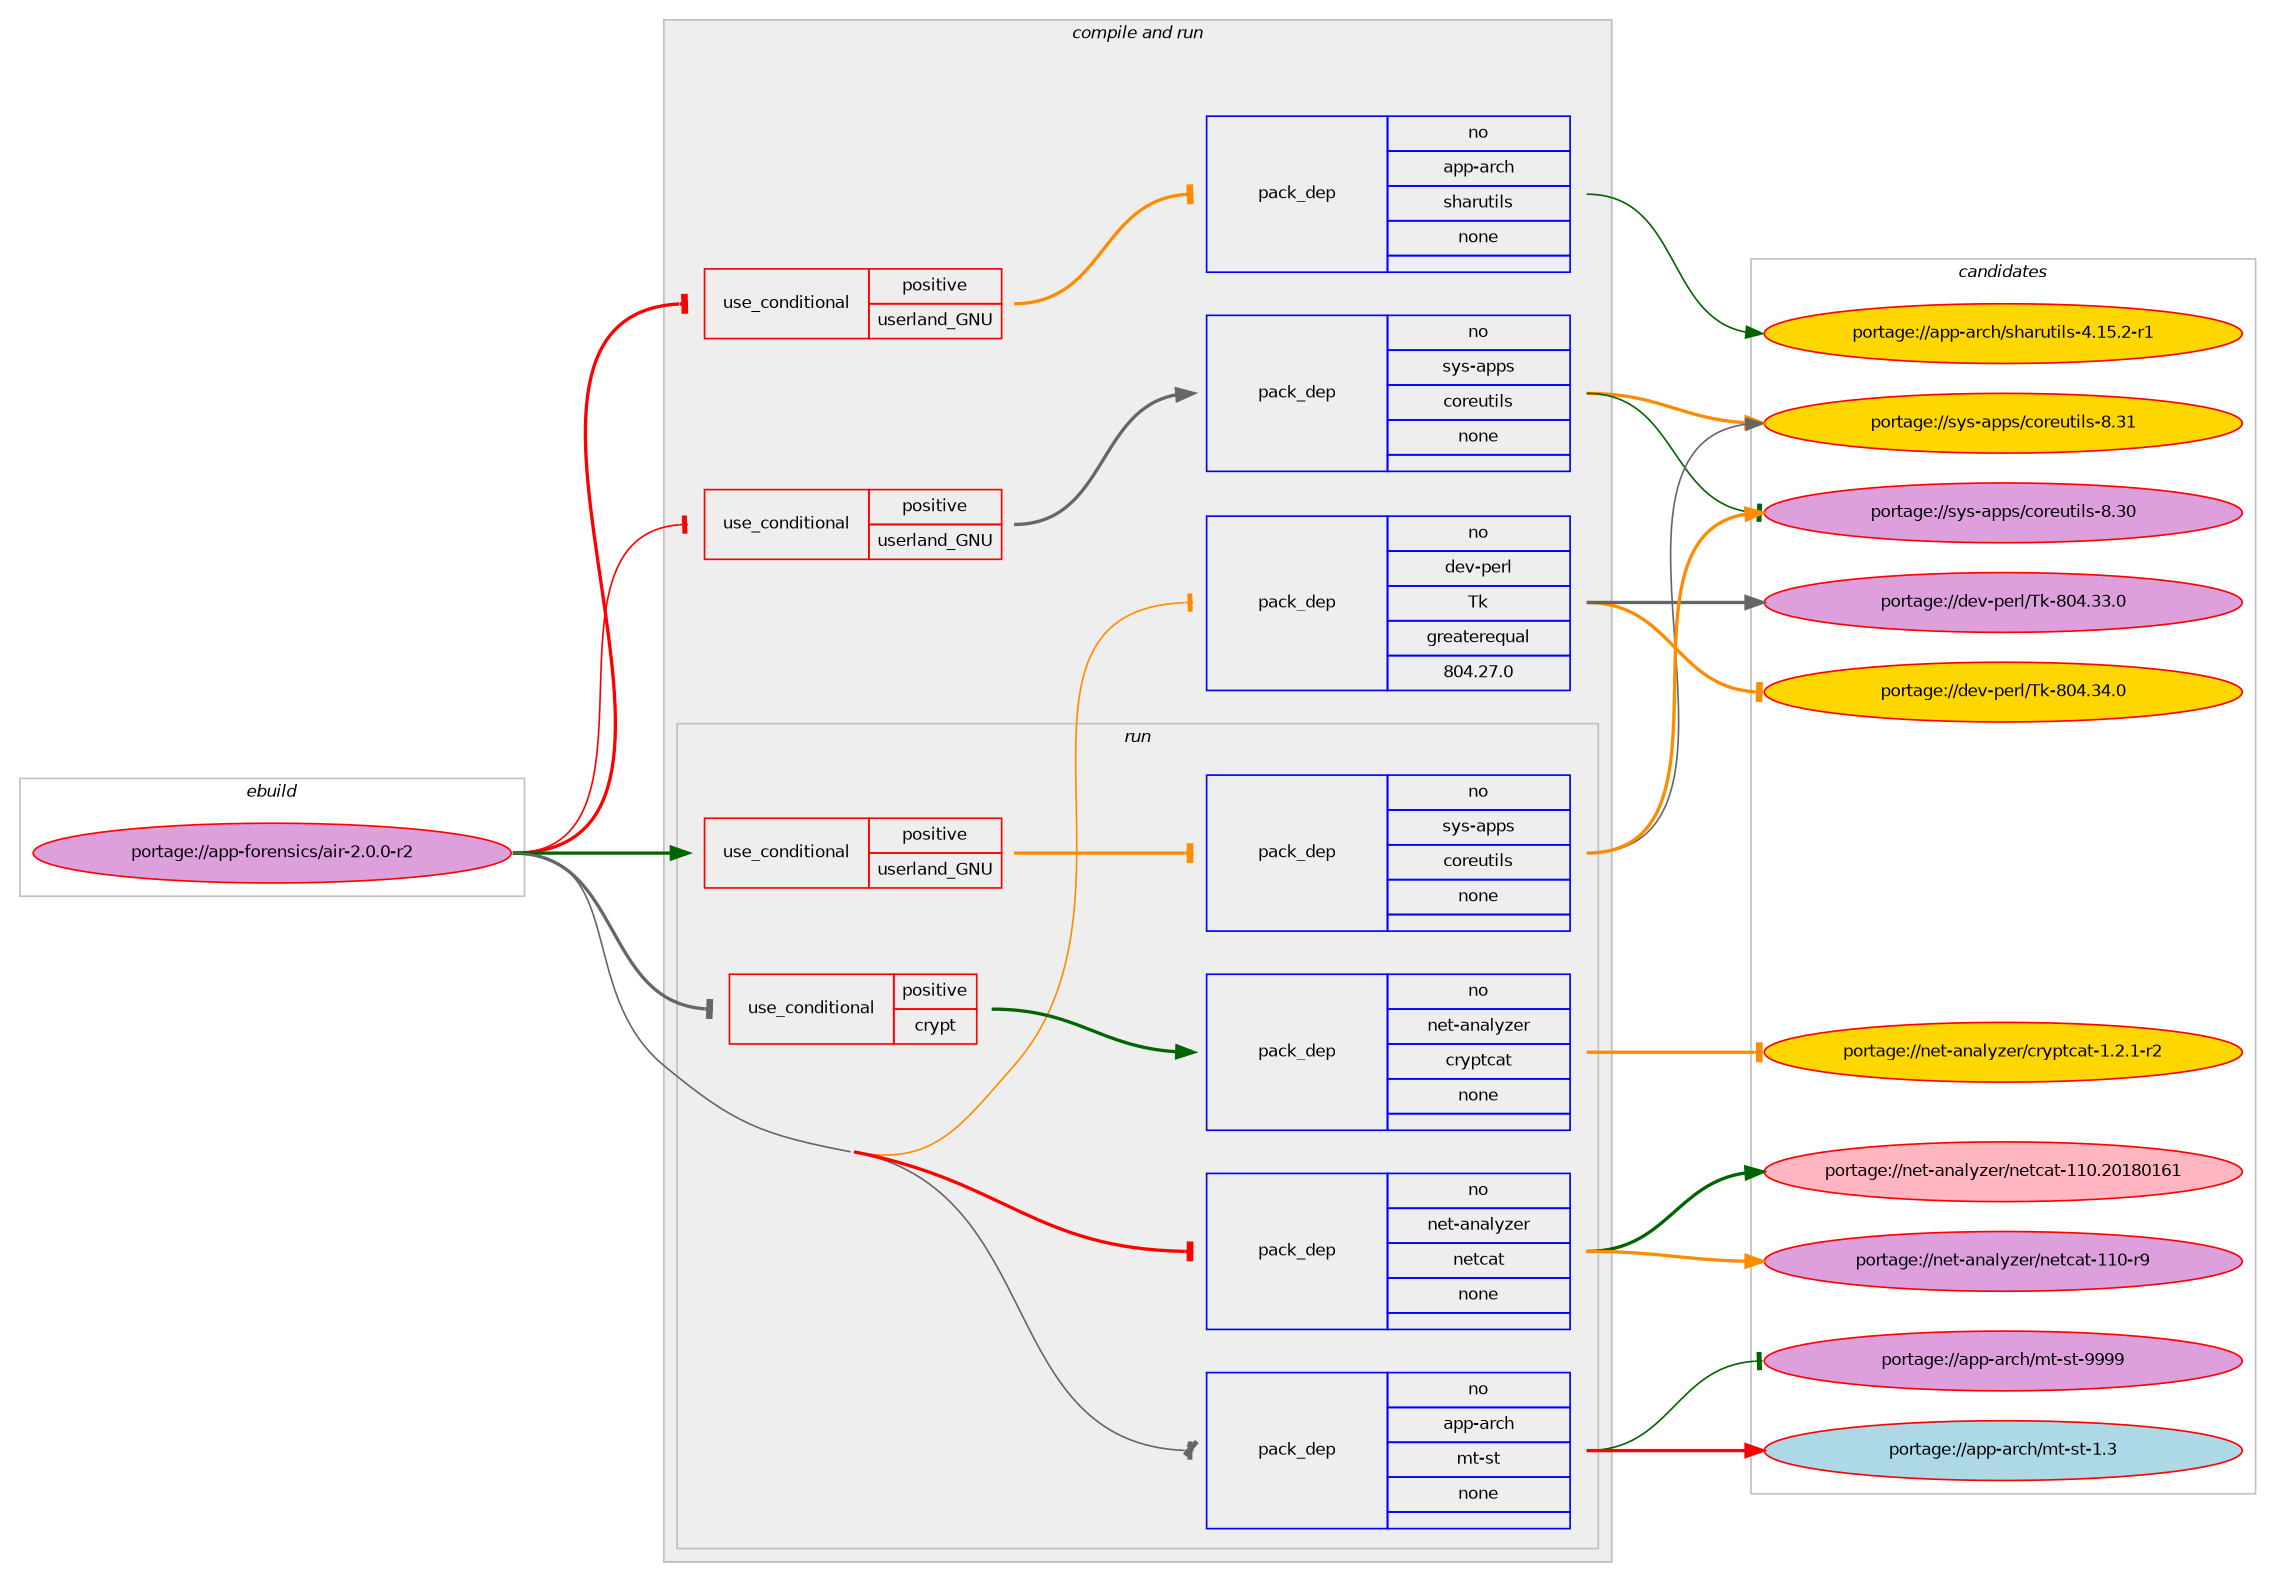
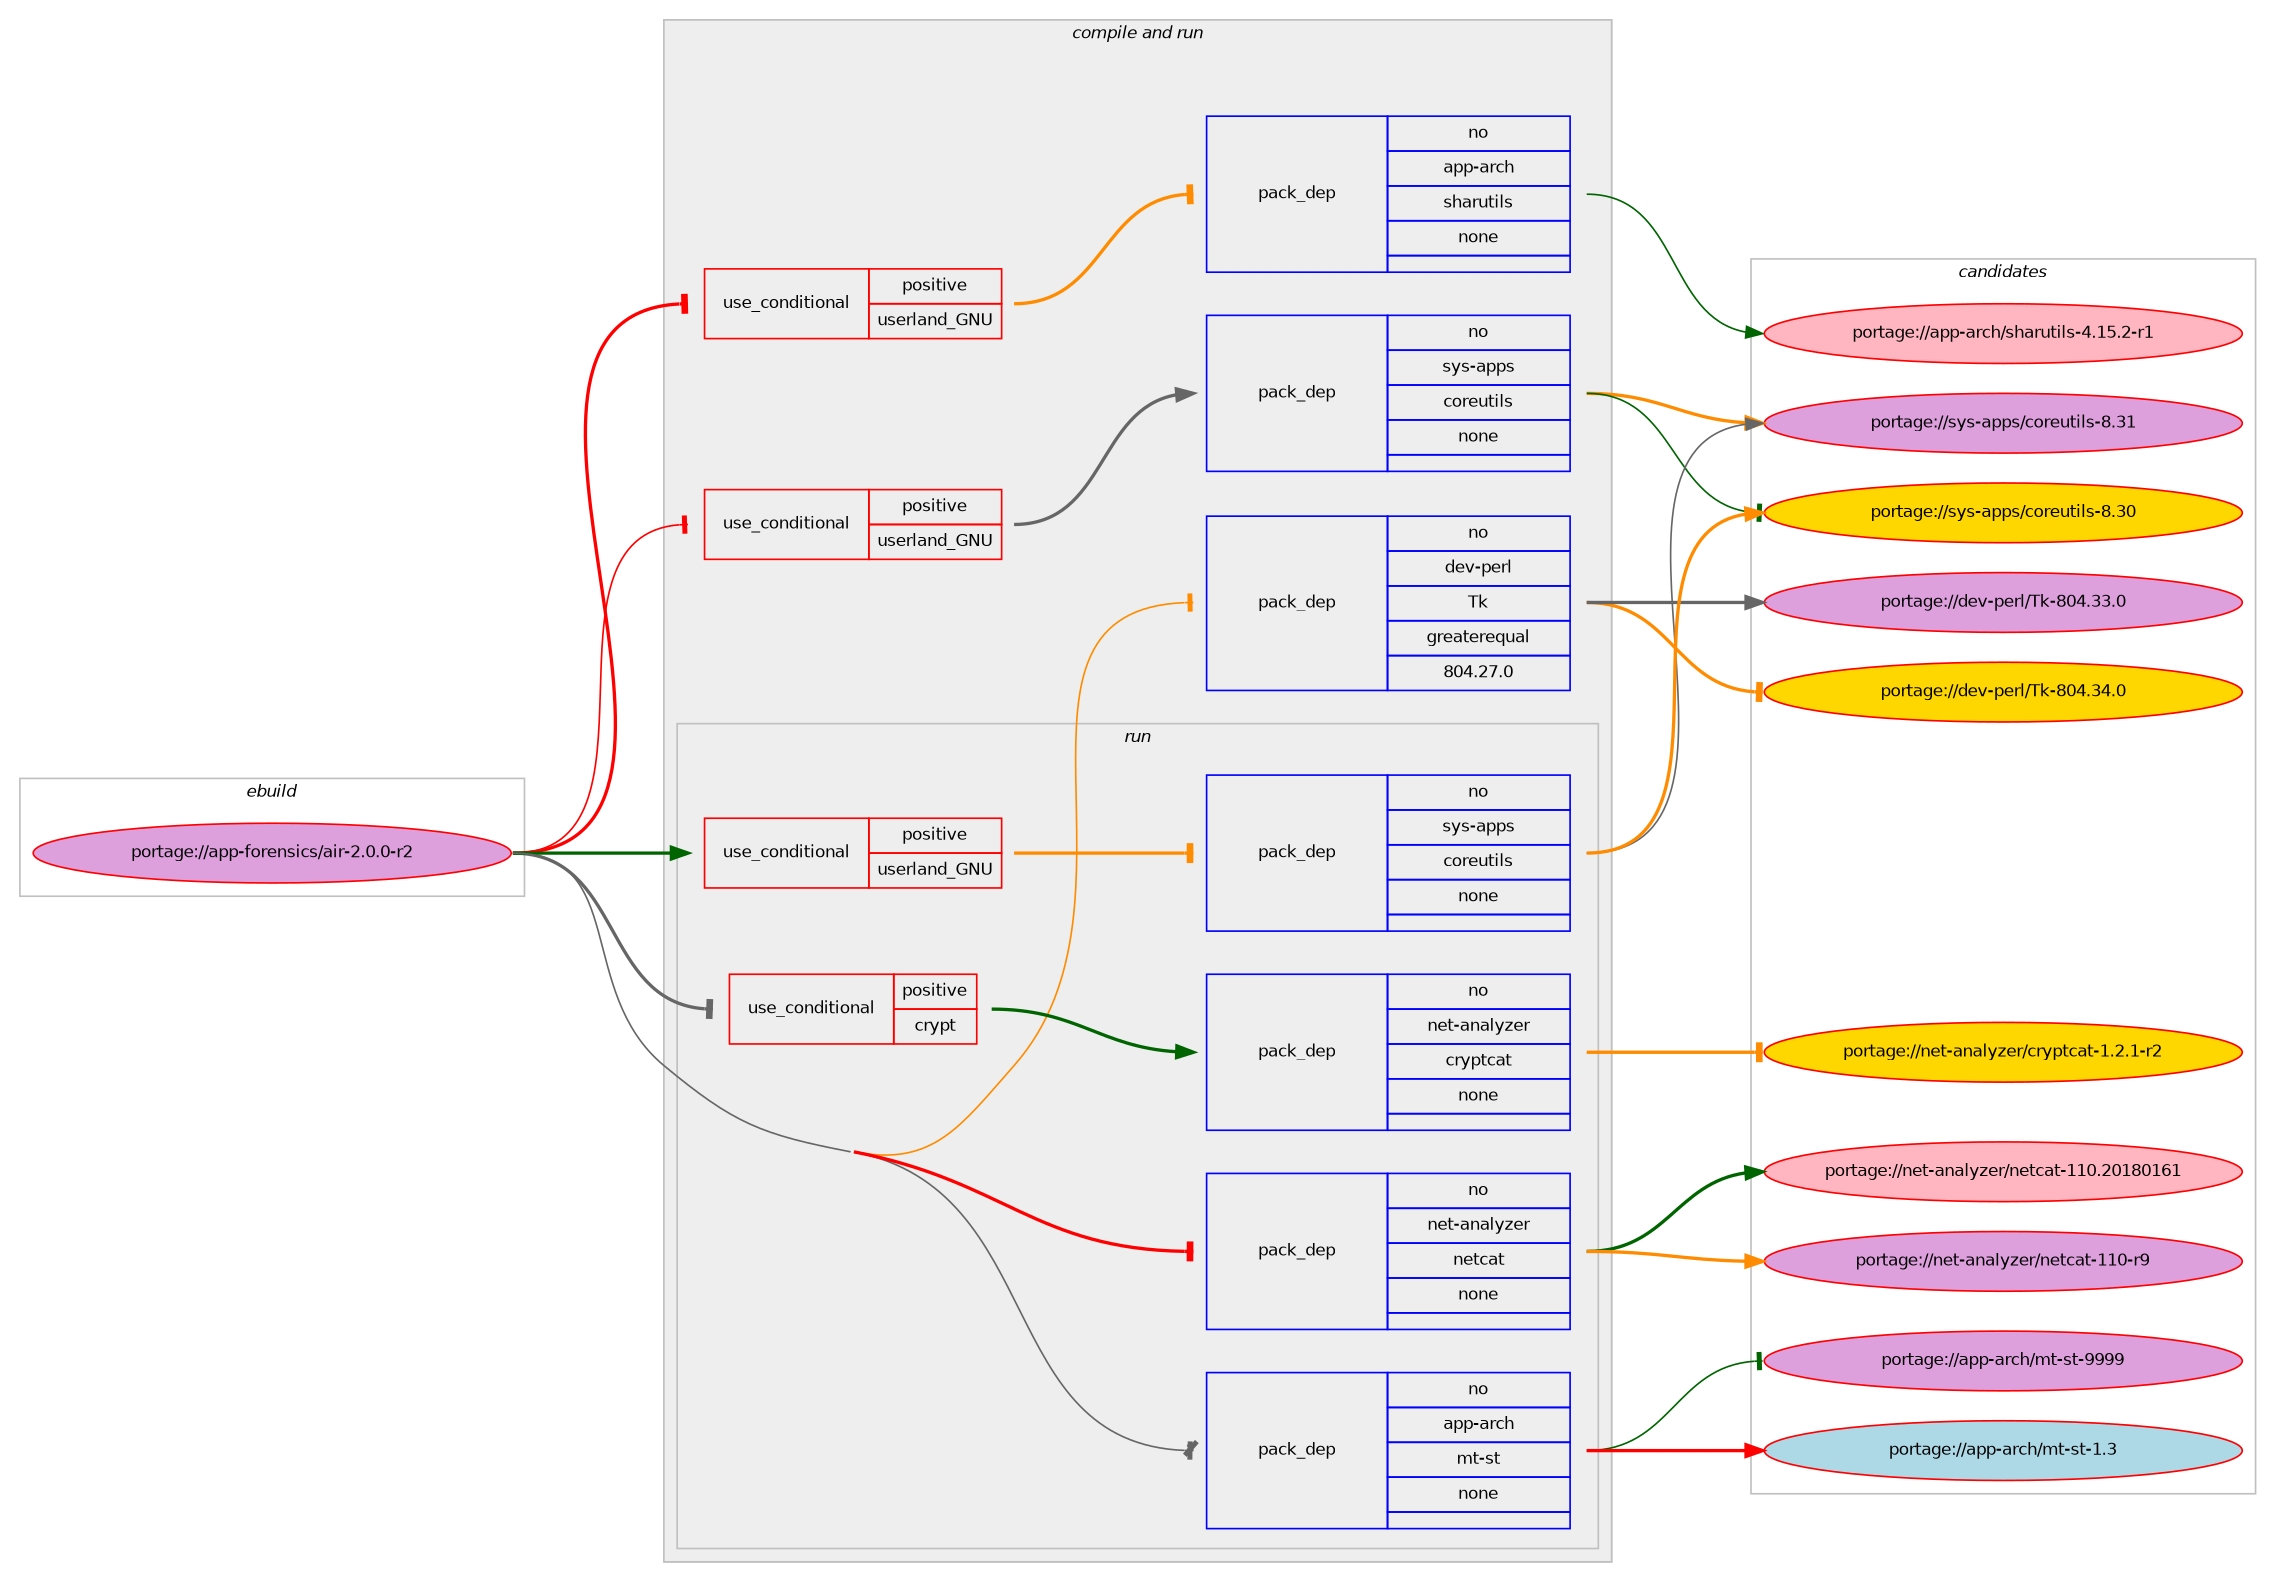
  digraph {
    compound=true
    concentrate=true
    fontname=Helvetica
    fontsize=10
    newrank=true
    rankdir=LR
    ranksep=1.5
    node [color=red fontname=Helvetica fontsize=10]
    edge [arrowhead=tee color=darkorange headport=w style=bold tailport=e weight=100]
    n1 [fillcolor=plum label="portage://app-forensics/air-2.0.0-r2" style=filled width=4]
    n2 [color=blue label=<<TABLE BORDER="0" CELLBORDER="1" CELLSPACING="0" CELLPADDING="4" WIDTH="220"><TR><TD ROWSPAN="6" CELLPADDING="30">pack_dep</TD></TR><TR><TD WIDTH="110">no</TD></TR><TR><TD>app-arch</TD></TR><TR><TD>sharutils</TD></TR><TR><TD>none</TD></TR><TR><TD></TD></TR></TABLE>> shape=none]
    n3 [label=<<TABLE BORDER="0" CELLBORDER="1" CELLSPACING="0" CELLPADDING="4"><TR><TD ROWSPAN="3" CELLPADDING="10">use_conditional</TD></TR><TR><TD>positive</TD></TR><TR><TD>userland_GNU</TD></TR></TABLE>> shape=none]
    n4 [color=blue label=<<TABLE BORDER="0" CELLBORDER="1" CELLSPACING="0" CELLPADDING="4" WIDTH="220"><TR><TD ROWSPAN="6" CELLPADDING="30">pack_dep</TD></TR><TR><TD WIDTH="110">no</TD></TR><TR><TD>sys-apps</TD></TR><TR><TD>coreutils</TD></TR><TR><TD>none</TD></TR><TR><TD></TD></TR></TABLE>> shape=none]
    n5 [label=<<TABLE BORDER="0" CELLBORDER="1" CELLSPACING="0" CELLPADDING="4"><TR><TD ROWSPAN="3" CELLPADDING="10">use_conditional</TD></TR><TR><TD>positive</TD></TR><TR><TD>userland_GNU</TD></TR></TABLE>> shape=none]
    n6 [color=blue label=<<TABLE BORDER="0" CELLBORDER="1" CELLSPACING="0" CELLPADDING="4" WIDTH="220"><TR><TD ROWSPAN="6" CELLPADDING="30">pack_dep</TD></TR><TR><TD WIDTH="110">no</TD></TR><TR><TD>dev-perl</TD></TR><TR><TD>Tk</TD></TR><TR><TD>greaterequal</TD></TR><TR><TD>804.27.0</TD></TR></TABLE>> shape=none]
    n7 [color=blue label=<<TABLE BORDER="0" CELLBORDER="1" CELLSPACING="0" CELLPADDING="4" WIDTH="220"><TR><TD ROWSPAN="6" CELLPADDING="30">pack_dep</TD></TR><TR><TD WIDTH="110">no</TD></TR><TR><TD>net-analyzer</TD></TR><TR><TD>cryptcat</TD></TR><TR><TD>none</TD></TR><TR><TD></TD></TR></TABLE>> shape=none]
    n8 [label=<<TABLE BORDER="0" CELLBORDER="1" CELLSPACING="0" CELLPADDING="4"><TR><TD ROWSPAN="3" CELLPADDING="10">use_conditional</TD></TR><TR><TD>positive</TD></TR><TR><TD>crypt</TD></TR></TABLE>> shape=none]
    n9 [color=blue label=<<TABLE BORDER="0" CELLBORDER="1" CELLSPACING="0" CELLPADDING="4" WIDTH="220"><TR><TD ROWSPAN="6" CELLPADDING="30">pack_dep</TD></TR><TR><TD WIDTH="110">no</TD></TR><TR><TD>sys-apps</TD></TR><TR><TD>coreutils</TD></TR><TR><TD>none</TD></TR><TR><TD></TD></TR></TABLE>> shape=none]
    n10 [label=<<TABLE BORDER="0" CELLBORDER="1" CELLSPACING="0" CELLPADDING="4"><TR><TD ROWSPAN="3" CELLPADDING="10">use_conditional</TD></TR><TR><TD>positive</TD></TR><TR><TD>userland_GNU</TD></TR></TABLE>> shape=none]
    n11 [color=blue label=<<TABLE BORDER="0" CELLBORDER="1" CELLSPACING="0" CELLPADDING="4" WIDTH="220"><TR><TD ROWSPAN="6" CELLPADDING="30">pack_dep</TD></TR><TR><TD WIDTH="110">no</TD></TR><TR><TD>app-arch</TD></TR><TR><TD>mt-st</TD></TR><TR><TD>none</TD></TR><TR><TD></TD></TR></TABLE>> shape=none]
    n12 [color=blue label=<<TABLE BORDER="0" CELLBORDER="1" CELLSPACING="0" CELLPADDING="4" WIDTH="220"><TR><TD ROWSPAN="6" CELLPADDING="30">pack_dep</TD></TR><TR><TD WIDTH="110">no</TD></TR><TR><TD>net-analyzer</TD></TR><TR><TD>netcat</TD></TR><TR><TD>none</TD></TR><TR><TD></TD></TR></TABLE>> shape=none]
-   n13 [fillcolor=gold label="portage://app-arch/sharutils-4.15.2-r1" style=filled width=4]
-   n14 [fillcolor=gold label="portage://sys-apps/coreutils-8.31" style=filled width=4]
-   n15 [fillcolor=plum label="portage://sys-apps/coreutils-8.30" style=filled width=4]
+   n13 [fillcolor=lightpink label="portage://app-arch/sharutils-4.15.2-r1" style=filled width=4]
+   n14 [fillcolor=plum label="portage://sys-apps/coreutils-8.31" style=filled width=4]
+   n15 [fillcolor=gold label="portage://sys-apps/coreutils-8.30" style=filled width=4]
    n16 [fillcolor=gold label="portage://dev-perl/Tk-804.34.0" style=filled width=4]
    n17 [fillcolor=plum label="portage://dev-perl/Tk-804.33.0" style=filled width=4]
    n18 [fillcolor=gold label="portage://net-analyzer/cryptcat-1.2.1-r2" style=filled width=4]
    n19 [fillcolor=plum label="portage://app-arch/mt-st-9999" style=filled width=4]
    n20 [fillcolor=lightblue label="portage://app-arch/mt-st-1.3" style=filled width=4]
    n21 [fillcolor=lightpink label="portage://net-analyzer/netcat-110.20180161" style=filled width=4]
    n22 [fillcolor=plum label="portage://net-analyzer/netcat-110-r9" style=filled width=4]
    subgraph cluster_1 {
      color=gray
      label=<<i>ebuild</i>>
      n1
    }
    subgraph cluster_2 {
      color=gray
      label=<<i>dependencies</i>>
      subgraph cluster_3 {
        color=gray
        fillcolor="#eeeeee"
        label=<<i>compile</i>>
        style=filled
        subgraph sub_4 {
          color=gray
          fillcolor="#eeeeee"
          label=<<i>compile</i>>
          style=filled
          n5
          subgraph sub_5 {
            color=gray
            fillcolor="#eeeeee"
            label=<<i>compile</i>>
            style=filled
            n4
          }
        }
        subgraph sub_6 {
          color=gray
          fillcolor="#eeeeee"
          label=<<i>compile</i>>
          style=filled
          n3
          subgraph sub_7 {
            color=gray
            fillcolor="#eeeeee"
            label=<<i>compile</i>>
            style=filled
            n2
          }
        }
        subgraph sub_8 {
          color=gray
          fillcolor="#eeeeee"
          label=<<i>compile</i>>
          style=filled
          n6
        }
      }
      subgraph cluster_9 {
        color=gray
        fillcolor="#eeeeee"
        label=<<i>compile and run</i>>
        style=filled
      }
      subgraph cluster_10 {
        color=gray
        fillcolor="#eeeeee"
        label=<<i>run</i>>
        style=filled
        subgraph sub_11 {
          color=gray
          fillcolor="#eeeeee"
          label=<<i>run</i>>
          style=filled
          n8
          subgraph sub_12 {
            color=gray
            fillcolor="#eeeeee"
            label=<<i>run</i>>
            style=filled
            n7
          }
        }
        subgraph sub_13 {
          color=gray
          fillcolor="#eeeeee"
          label=<<i>run</i>>
          style=filled
          n10
          subgraph sub_14 {
            color=gray
            fillcolor="#eeeeee"
            label=<<i>run</i>>
            style=filled
            n9
          }
        }
        subgraph sub_15 {
          color=gray
          fillcolor="#eeeeee"
          label=<<i>run</i>>
          style=filled
          n11
        }
        subgraph sub_16 {
          color=gray
          fillcolor="#eeeeee"
          label=<<i>run</i>>
          style=filled
          n12
        }
      }
    }
    subgraph cluster_17 {
      color=gray
      label=<<i>candidates</i>>
      rank=same
      subgraph sub_18 {
        color=black
        label=<<i>candidates</i>>
        nodesep=1
        rank=same
        n13
      }
      subgraph sub_19 {
        color=black
        label=<<i>candidates</i>>
        nodesep=1
        rank=same
        n14
        n15
      }
      subgraph sub_20 {
        color=black
        label=<<i>candidates</i>>
        nodesep=1
        rank=same
        n16
        n17
      }
      subgraph sub_21 {
        color=black
        label=<<i>candidates</i>>
        nodesep=1
        rank=same
        n18
      }
      subgraph sub_22 {
        color=black
        label=<<i>candidates</i>>
        nodesep=1
        rank=same
        n14
        n15
      }
      subgraph sub_23 {
        color=black
        label=<<i>candidates</i>>
        nodesep=1
        rank=same
        n19
        n20
      }
      subgraph sub_24 {
        color=black
        label=<<i>candidates</i>>
        nodesep=1
        rank=same
        n21
        n22
      }
    }
    n1 -> n3 [color=red weight=20]
    n1 -> n5 [color=red style=solid weight=20]
    n1 -> n6 [style=solid weight=20]
    n1 -> n8 [color=gray40 weight=20]
    n1 -> n10 [arrowhead=normal color=darkgreen weight=20]
    n1 -> n11 [color=gray40 style=solid weight=20]
    n1 -> n12 [color=red weight=20]
    n2 -> n13 [arrowhead=normal color=darkgreen style=solid]
    n3 -> n2 [weight=20]
    n4 -> n14 [arrowhead=normal]
    n4 -> n15 [color=darkgreen style=solid]
    n5 -> n4 [arrowhead=normal color=gray40 weight=20]
    n6 -> n16
    n6 -> n17 [arrowhead=normal color=gray40]
    n7 -> n18
    n8 -> n7 [arrowhead=normal color=darkgreen weight=20]
    n9 -> n14 [arrowhead=normal color=gray40 style=solid]
    n9 -> n15 [arrowhead=normal]
    n10 -> n9 [weight=20]
    n11 -> n19 [color=darkgreen style=solid]
    n11 -> n20 [arrowhead=normal color=red]
    n12 -> n21 [arrowhead=normal color=darkgreen]
    n12 -> n22 [arrowhead=normal]
  }
